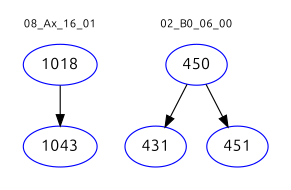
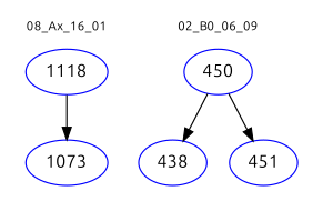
  digraph {
    fontname=Ubuntu
    node [color=blue fontname=Ubuntu]
    edge [color=black fontname=Ubuntu]
-   n1 [label=1018]
-   n2 [label=1043]
+   n1 [label=1118]
+   n2 [label=1073]
    n3 [label=450]
-   n4 [label=431]
+   n4 [label=438]
    n5 [label=451]
    subgraph cluster_1 {
      color=white
      fontsize=10
      label="08_Ax_16_01"
      n1
      n2
    }
    subgraph cluster_2 {
      color=white
      fontsize=10
-     label="02_B0_06_00"
+     label="02_B0_06_09"
      n3
      n4
      n5
    }
    n1 -> n2
    n3 -> n4
    n3 -> n5
  }
